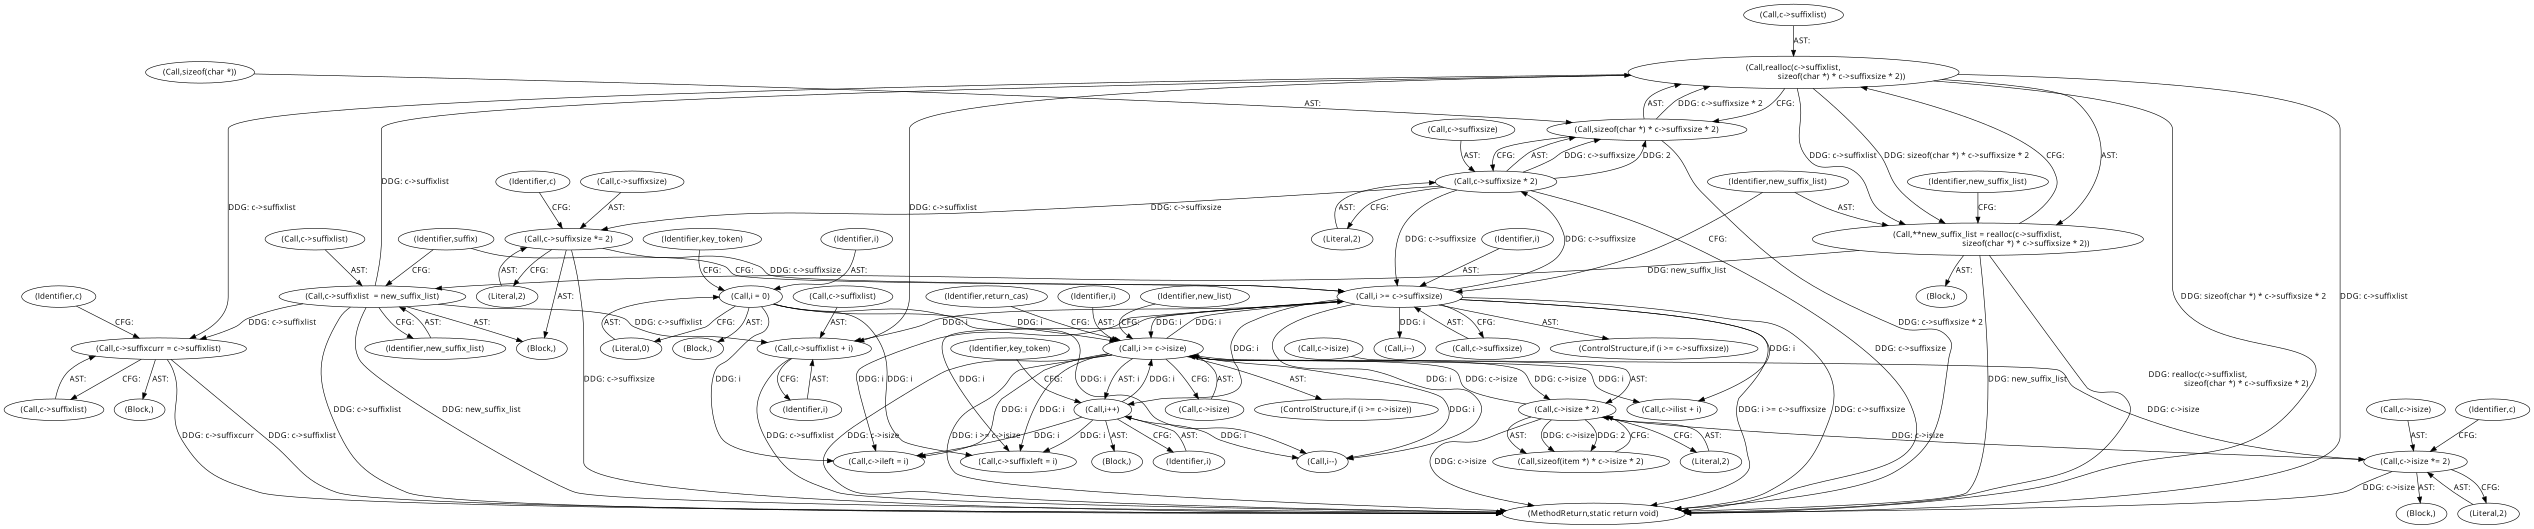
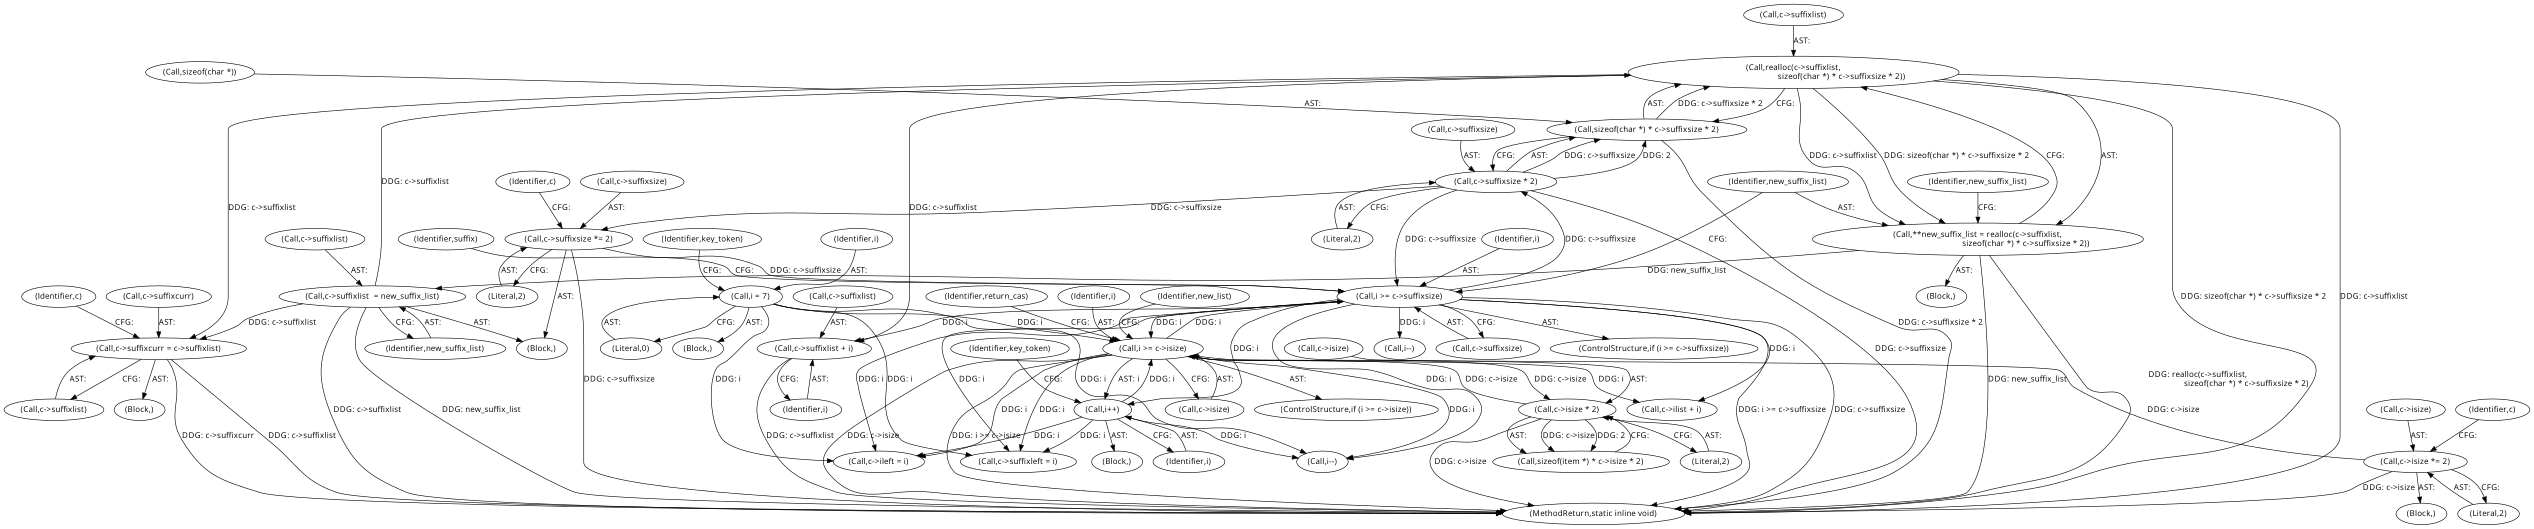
  digraph {
    fontname="Open Sans"
    node [fontname="Open Sans"]
    edge [fontname="Open Sans"]
    n1 [label="(Call,realloc(c->suffixlist,\n                                           sizeof(char *) * c->suffixsize * 2))"]
    n2 [label="(Call,**new_suffix_list = realloc(c->suffixlist,\n                                           sizeof(char *) * c->suffixsize * 2))"]
    n3 [label="(Call,sizeof(char *) * c->suffixsize * 2)"]
    n4 [label="(Call,c->suffixlist + i)"]
    n5 [label="(Call,c->suffixcurr = c->suffixlist)"]
-   n6 [label="(MethodReturn,static return void)"]
+   n6 [label="(MethodReturn,static inline void)"]
    n7 [label="(Call,c->suffixlist  = new_suffix_list)"]
    n8 [label="(Block,)"]
    n9 [label="(Call,c->suffixsize * 2)"]
    n10 [label="(Identifier,i)"]
    n11 [label="(Block,)"]
    n12 [label="(Call,c->suffixlist)"]
    n13 [label="(Identifier,new_suffix_list)"]
    n14 [label="(Block,)"]
    n15 [label="(Call,i >= c->suffixsize)"]
    n16 [label="(Call,c->suffixsize *= 2)"]
    n17 [label="(Literal,2)"]
    n18 [label="(Call,i >= c->isize)"]
    n19 [label="(Call,i++)"]
    n20 [label="(Call,c->suffixleft = i)"]
    n21 [label="(Call,i--)"]
    n22 [label="(Call,i--)"]
    n23 [label="(Call,c->ileft = i)"]
    n24 [label="(Call,c->suffixsize)"]
    n25 [label="(ControlStructure,if (i >= c->suffixsize))"]
    n26 [label="(Call,c->ilist + i)"]
    n27 [label="(Literal,2)"]
    n28 [label="(Call,c->isize * 2)"]
    n29 [label="(Call,c->isize)"]
    n30 [label="(ControlStructure,if (i >= c->isize))"]
    n31 [label="(Block,)"]
    n32 [label="(Identifier,i)"]
    n33 [label="(Call,c->isize *= 2)"]
    n34 [label="(Call,sizeof(item *) * c->isize * 2)"]
    n35 [label="(Literal,2)"]
-   n36 [label="(Call,i = 0)"]
+   n36 [label="(Call,i = 7)"]
    n37 [label="(Literal,0)"]
    n38 [label="(Block,)"]
    n39 [label="(Block,)"]
    n40 [label="(Literal,2)"]
    n41 [label="(Identifier,key_token)"]
    n42 [label="(Call,c->suffixlist)"]
    n43 [label="(Call,c->isize)"]
+   n44 [label="(Call,c->suffixcurr)"]
    n45 [label="(Identifier,return_cas)"]
    n46 [label="(Identifier,suffix)"]
    n47 [label="(Identifier,i)"]
    n48 [label="(Call,c->suffixsize)"]
    n49 [label="(Call,c->suffixsize)"]
    n50 [label="(Identifier,new_suffix_list)"]
    n51 [label="(Identifier,i)"]
    n52 [label="(Call,sizeof(char *))"]
    n53 [label="(Call,c->isize)"]
    n54 [label="(Identifier,c)"]
    n55 [label="(Identifier,c)"]
    n56 [label="(Call,c->suffixlist)"]
    n57 [label="(Identifier,key_token)"]
    n58 [label="(Identifier,new_list)"]
    n59 [label="(Call,c->suffixlist)"]
    n60 [label="(Identifier,new_suffix_list)"]
    n61 [label="(Identifier,c)"]
    n62 [label="(Identifier,i)"]
    n1 -> n2 [label="AST: "]
    n1 -> n2 [label="DDG: c->suffixlist"]
    n1 -> n2 [label="DDG: sizeof(char *) * c->suffixsize * 2"]
    n1 -> n3 [label="CFG: "]
    n1 -> n4 [label="DDG: c->suffixlist"]
    n1 -> n5 [label="DDG: c->suffixlist"]
    n1 -> n6 [label="DDG: sizeof(char *) * c->suffixsize * 2"]
    n1 -> n6 [label="DDG: c->suffixlist"]
    n2 -> n1 [label="CFG: "]
    n2 -> n6 [label="DDG: new_suffix_list"]
    n2 -> n6 [label="DDG: realloc(c->suffixlist,\n                                           sizeof(char *) * c->suffixsize * 2)"]
    n2 -> n7 [label="DDG: new_suffix_list"]
    n2 -> n8 [label="AST: "]
    n3 -> n1 [label="AST: "]
    n3 -> n1 [label="DDG: c->suffixsize * 2"]
    n3 -> n6 [label="DDG: c->suffixsize * 2"]
    n3 -> n9 [label="CFG: "]
    n4 -> n6 [label="DDG: c->suffixlist"]
    n4 -> n10 [label="CFG: "]
    n5 -> n6 [label="DDG: c->suffixcurr"]
    n5 -> n6 [label="DDG: c->suffixlist"]
    n5 -> n11 [label="AST: "]
    n5 -> n12 [label="CFG: "]
    n7 -> n1 [label="DDG: c->suffixlist"]
-   n7 -> n4 [label="DDG: c->suffixlist"]
    n7 -> n5 [label="DDG: c->suffixlist"]
    n7 -> n6 [label="DDG: c->suffixlist"]
    n7 -> n6 [label="DDG: new_suffix_list"]
    n7 -> n13 [label="CFG: "]
    n7 -> n14 [label="AST: "]
    n9 -> n3 [label="AST: "]
    n9 -> n3 [label="DDG: c->suffixsize"]
    n9 -> n3 [label="DDG: 2"]
    n9 -> n6 [label="DDG: c->suffixsize"]
    n9 -> n15 [label="DDG: c->suffixsize"]
    n9 -> n16 [label="DDG: c->suffixsize"]
    n9 -> n17 [label="CFG: "]
    n10 -> n4 [label="AST: "]
    n12 -> n5 [label="AST: "]
    n13 -> n7 [label="AST: "]
    n15 -> n4 [label="DDG: i"]
    n15 -> n6 [label="DDG: c->suffixsize"]
    n15 -> n6 [label="DDG: i >= c->suffixsize"]
    n15 -> n9 [label="DDG: c->suffixsize"]
    n15 -> n18 [label="DDG: i"]
    n15 -> n19 [label="DDG: i"]
    n15 -> n20 [label="DDG: i"]
    n15 -> n21 [label="DDG: i"]
    n15 -> n22 [label="DDG: i"]
    n15 -> n23 [label="DDG: i"]
    n15 -> n24 [label="CFG: "]
    n15 -> n25 [label="AST: "]
    n15 -> n26 [label="DDG: i"]
    n16 -> n6 [label="DDG: c->suffixsize"]
    n16 -> n14 [label="AST: "]
    n16 -> n15 [label="DDG: c->suffixsize"]
    n16 -> n27 [label="CFG: "]
    n17 -> n9 [label="AST: "]
    n18 -> n6 [label="DDG: c->isize"]
    n18 -> n6 [label="DDG: i >= c->isize"]
    n18 -> n15 [label="DDG: i"]
    n18 -> n19 [label="AST: i"]
    n18 -> n20 [label="DDG: i"]
    n18 -> n21 [label="DDG: i"]
    n18 -> n23 [label="DDG: i"]
    n18 -> n26 [label="DDG: i"]
    n18 -> n28 [label="DDG: c->isize"]
    n18 -> n29 [label="CFG: "]
    n18 -> n30 [label="AST: "]
    n19 -> n18 [label="DDG: i"]
    n19 -> n20 [label="DDG: i"]
    n19 -> n21 [label="DDG: i"]
    n19 -> n23 [label="DDG: i"]
    n19 -> n31 [label="AST: "]
    n19 -> n32 [label="CFG: "]
    n24 -> n15 [label="AST: "]
    n27 -> n16 [label="AST: "]
    n28 -> n6 [label="DDG: c->isize"]
    n28 -> n18 [label="DDG: c->isize"]
-   n28 -> n33 [label="DDG: c->isize"]
    n28 -> n34 [label="AST: "]
    n28 -> n34 [label="DDG: c->isize"]
    n28 -> n34 [label="DDG: 2"]
    n28 -> n35 [label="CFG: "]
    n29 -> n18 [label="AST: "]
    n32 -> n19 [label="AST: "]
    n33 -> n6 [label="DDG: c->isize"]
    n33 -> n18 [label="DDG: c->isize"]
    n33 -> n39 [label="AST: "]
    n33 -> n40 [label="CFG: "]
    n34 -> n28 [label="CFG: "]
    n35 -> n28 [label="AST: "]
    n36 -> n18 [label="DDG: i"]
    n36 -> n20 [label="DDG: i"]
    n36 -> n21 [label="DDG: i"]
    n36 -> n23 [label="DDG: i"]
    n36 -> n37 [label="CFG: "]
    n36 -> n38 [label="AST: "]
    n37 -> n36 [label="AST: "]
    n40 -> n33 [label="AST: "]
    n41 -> n19 [label="CFG: "]
    n42 -> n1 [label="AST: "]
    n43 -> n28 [label="AST: "]
+   n44 -> n5 [label="AST: "]
    n45 -> n18 [label="CFG: "]
-   n46 -> n7 [label="CFG: "]
    n46 -> n15 [label="CFG: "]
    n47 -> n18 [label="AST: "]
    n48 -> n16 [label="AST: "]
    n49 -> n9 [label="AST: "]
    n50 -> n2 [label="CFG: "]
    n51 -> n15 [label="AST: "]
    n52 -> n3 [label="AST: "]
    n53 -> n33 [label="AST: "]
    n54 -> n33 [label="CFG: "]
    n55 -> n5 [label="CFG: "]
    n56 -> n4 [label="AST: "]
    n57 -> n36 [label="CFG: "]
    n58 -> n18 [label="CFG: "]
    n59 -> n7 [label="AST: "]
    n60 -> n2 [label="AST: "]
    n60 -> n15 [label="CFG: "]
    n61 -> n16 [label="CFG: "]
    n62 -> n36 [label="AST: "]
  }
